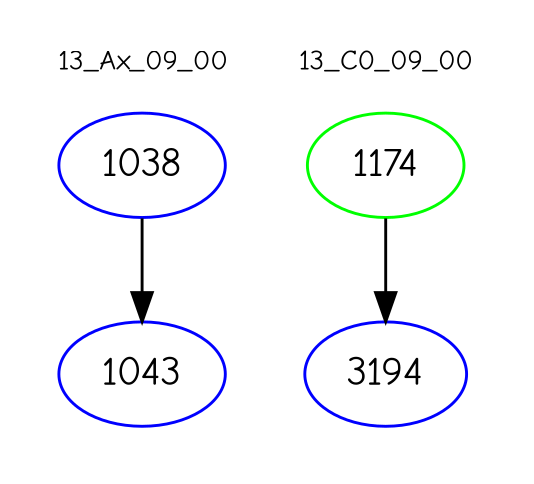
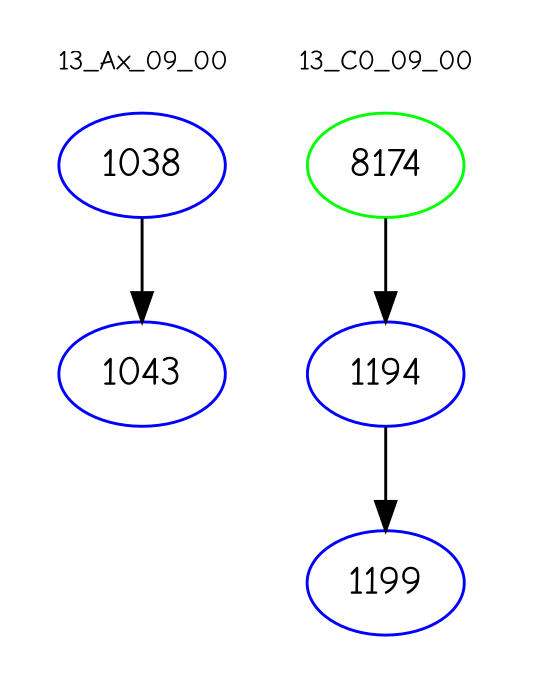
  digraph {
    fontname="Comic Neue"
    node [color=blue fontname="Comic Neue"]
    edge [color=black fontname="Comic Neue"]
    n1 [label=1038]
    n2 [label=1043]
-   n3 [label=3194]
-   n4 [color=green label=1174]
+   n3 [label=1194]
+   n4 [color=green label=8174]
+   n5 [label=1199]
    subgraph cluster_1 {
      color=white
      fontsize=10
      label="13_Ax_09_00"
      n1
      n2
    }
    subgraph cluster_2 {
      color=white
      fontsize=10
      label="13_C0_09_00"
      n3
      n4
+     n5
    }
    n1 -> n2
+   n3 -> n5
    n4 -> n3
  }
